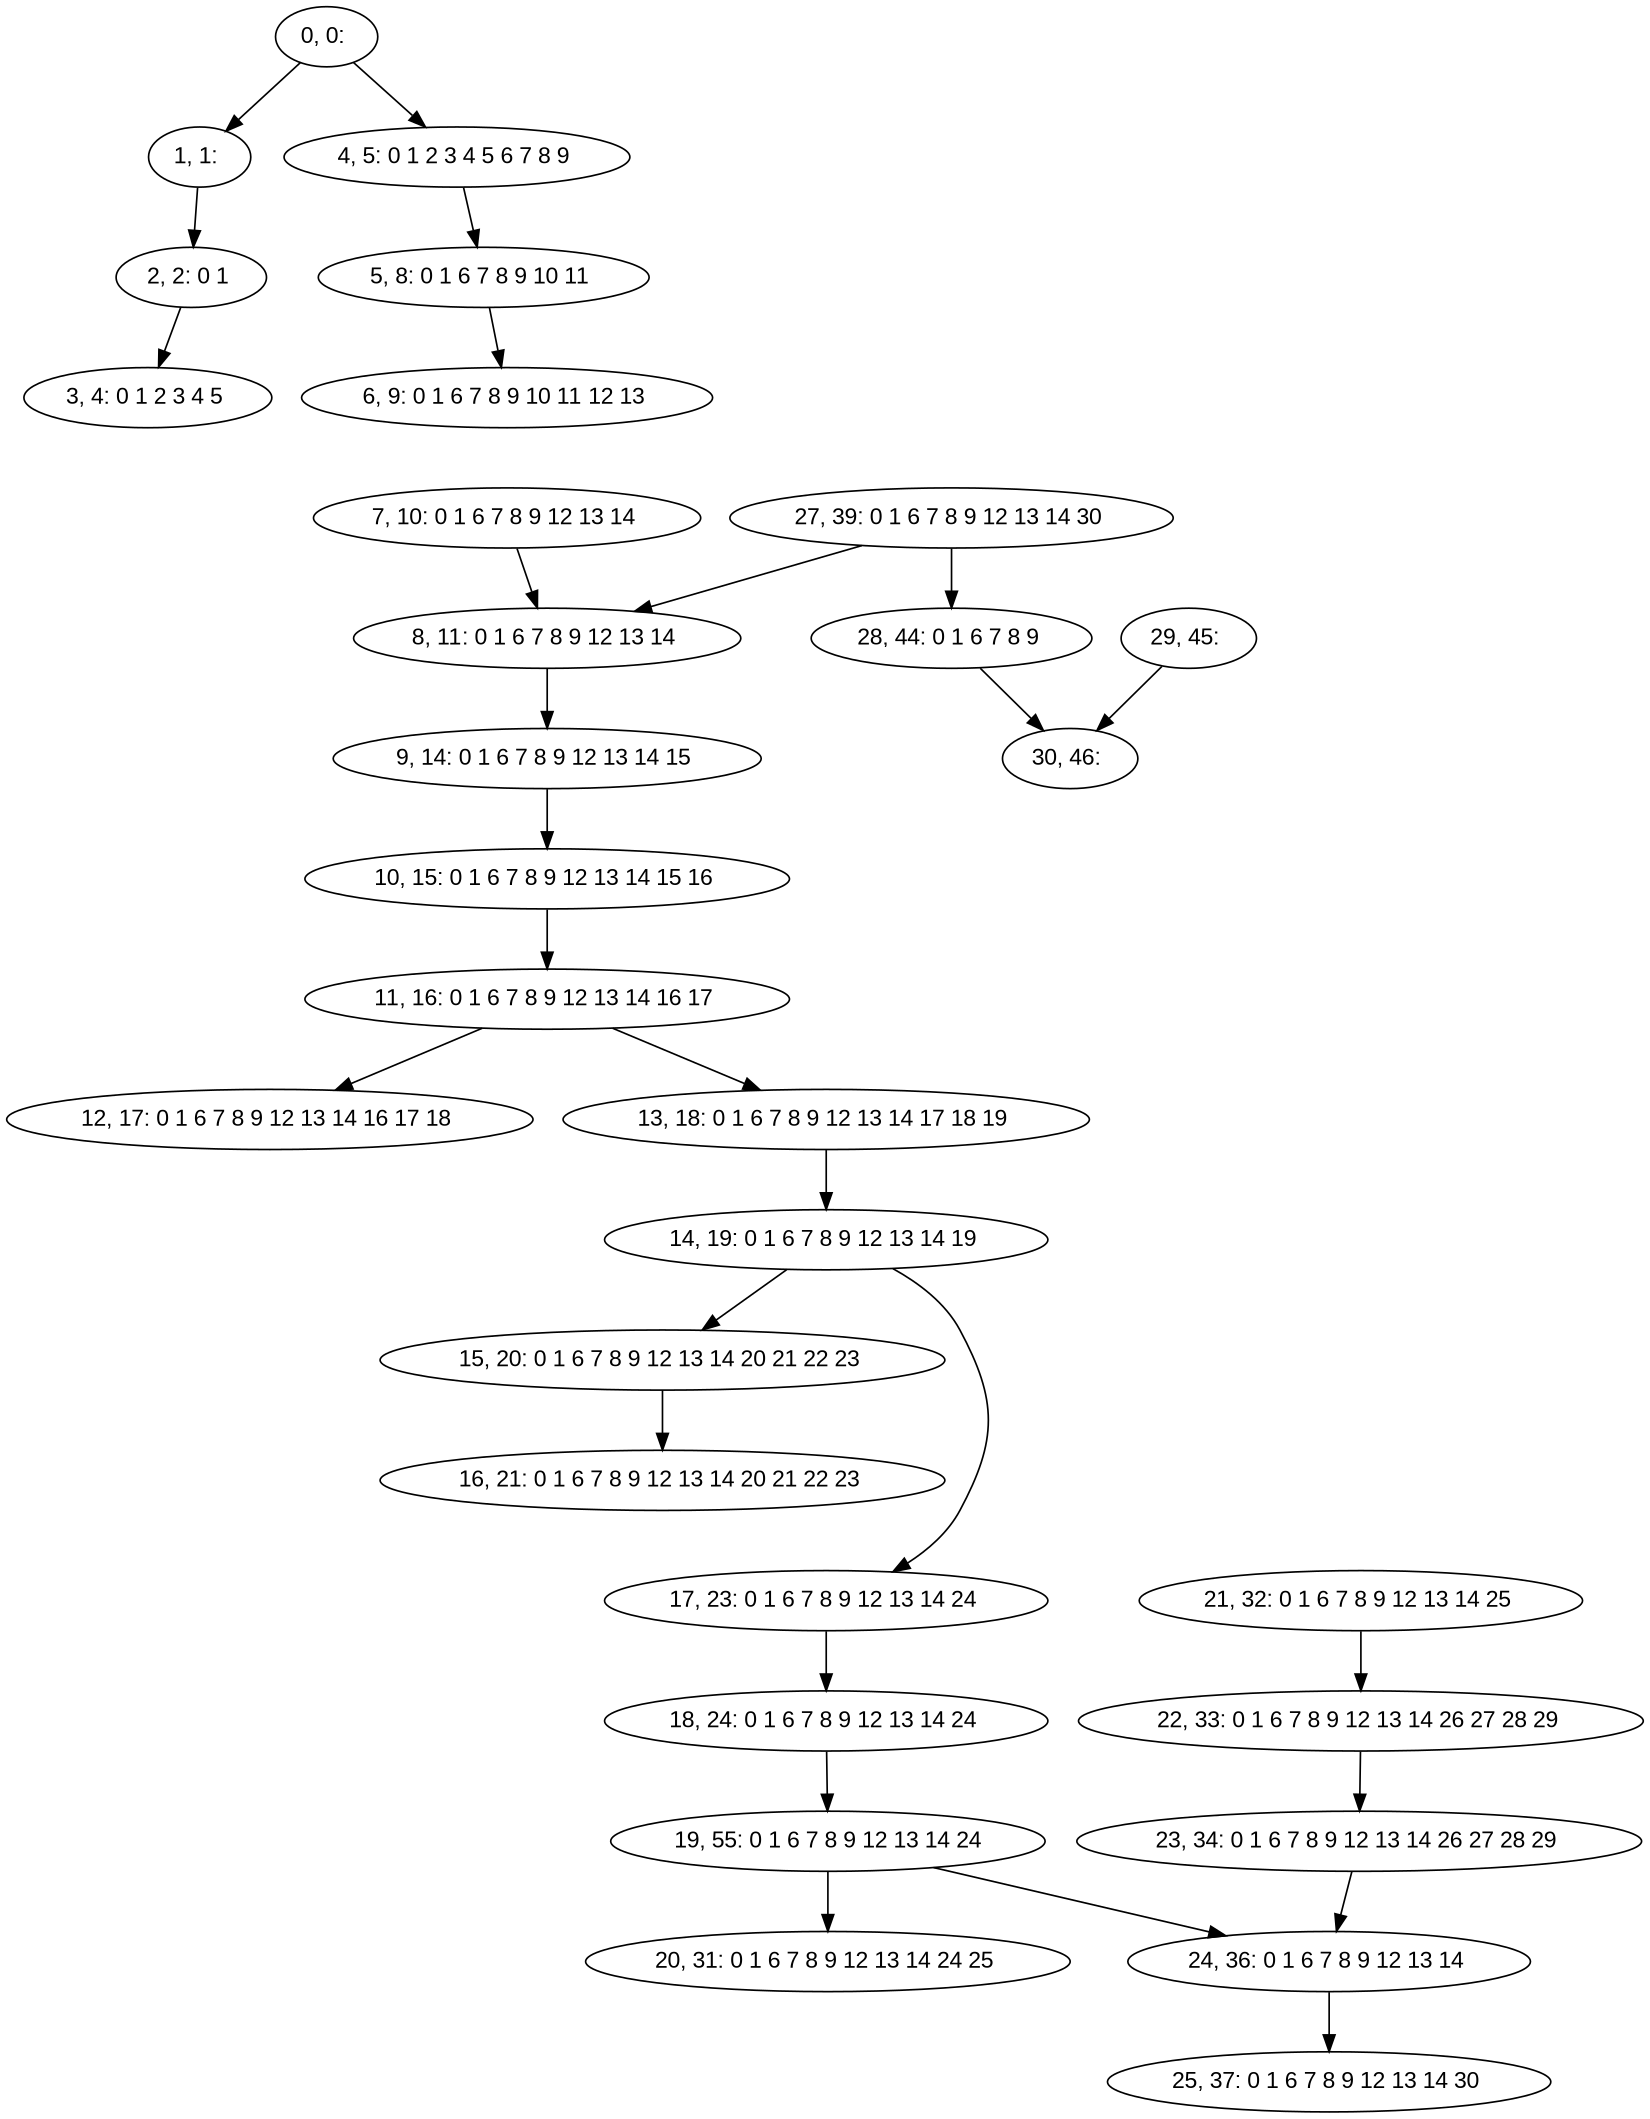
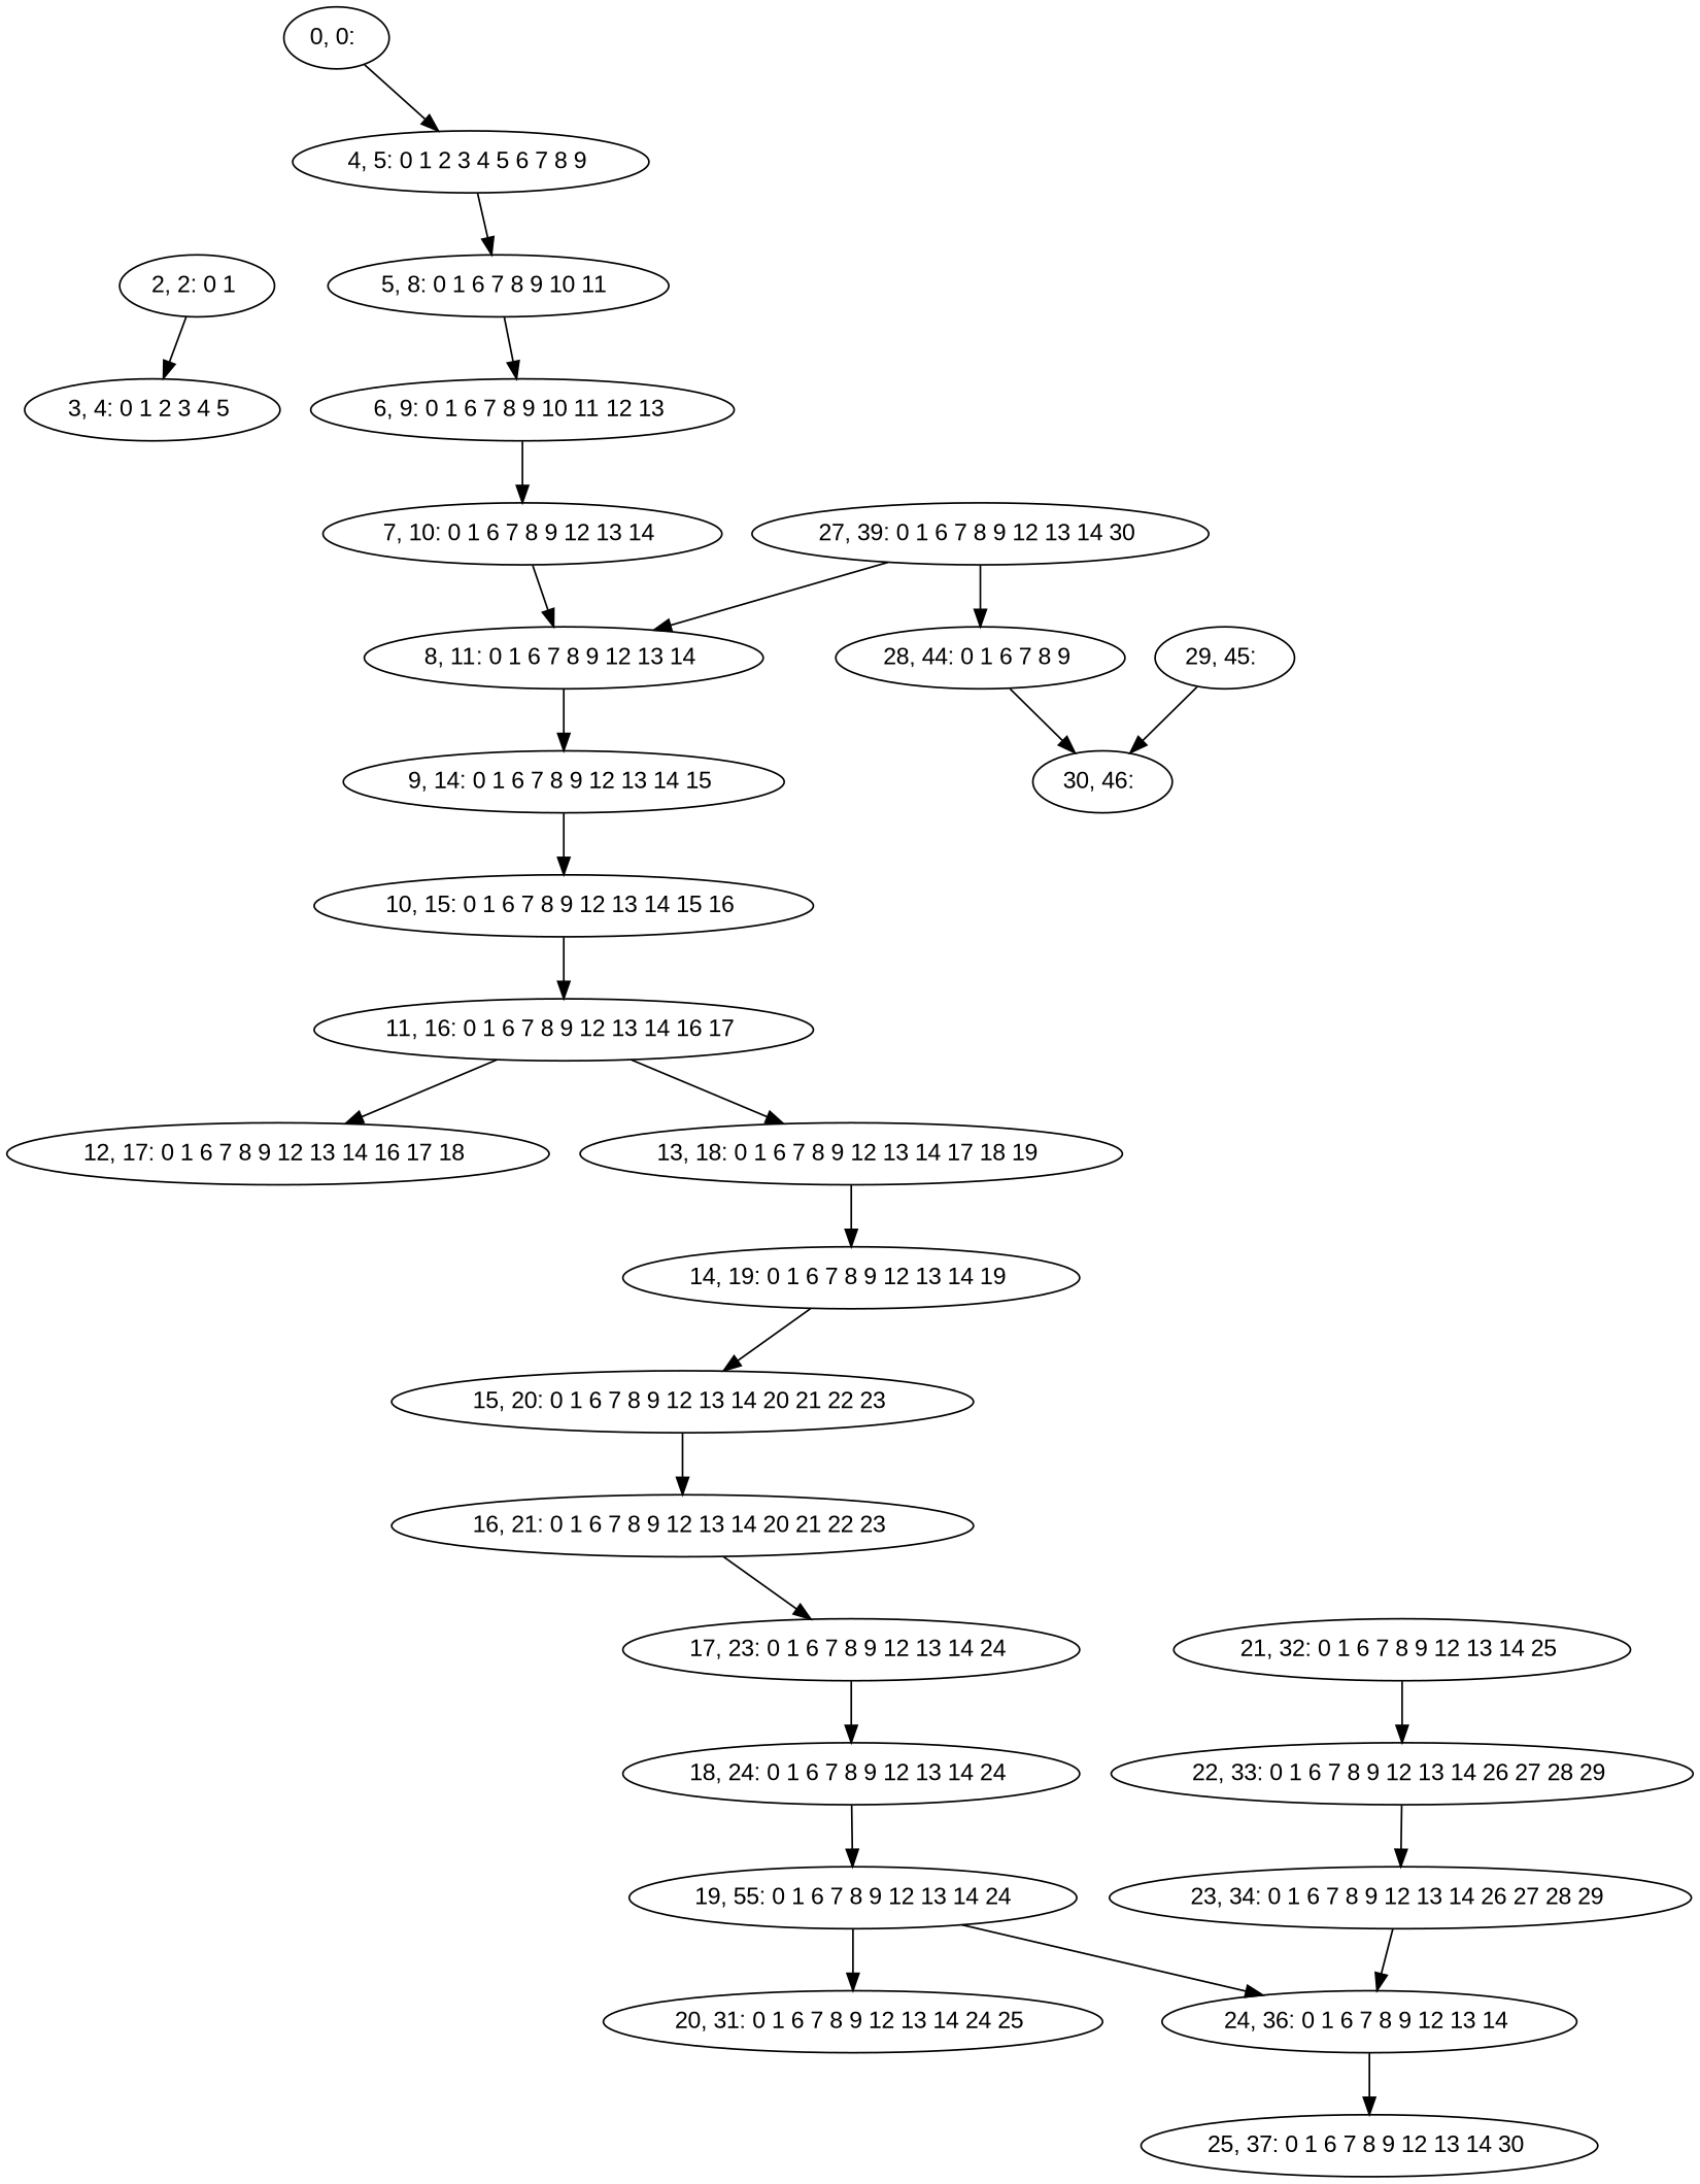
  digraph {
    fontname="Liberation Sans"
    node [fontname="Liberation Sans"]
    edge [fontname="Liberation Sans"]
    n1 [label="0, 0: "]
-   n2 [label="1, 1: "]
    n3 [label="4, 5: 0 1 2 3 4 5 6 7 8 9 "]
    n4 [label="2, 2: 0 1 "]
    n5 [label="3, 4: 0 1 2 3 4 5 "]
    n6 [label="5, 8: 0 1 6 7 8 9 10 11 "]
    n7 [label="6, 9: 0 1 6 7 8 9 10 11 12 13 "]
    n8 [label="7, 10: 0 1 6 7 8 9 12 13 14 "]
    n9 [label="8, 11: 0 1 6 7 8 9 12 13 14 "]
    n10 [label="9, 14: 0 1 6 7 8 9 12 13 14 15 "]
    n11 [label="10, 15: 0 1 6 7 8 9 12 13 14 15 16 "]
    n12 [label="11, 16: 0 1 6 7 8 9 12 13 14 16 17 "]
    n13 [label="12, 17: 0 1 6 7 8 9 12 13 14 16 17 18 "]
    n14 [label="13, 18: 0 1 6 7 8 9 12 13 14 17 18 19 "]
    n15 [label="14, 19: 0 1 6 7 8 9 12 13 14 19 "]
    n16 [label="15, 20: 0 1 6 7 8 9 12 13 14 20 21 22 23 "]
    n17 [label="16, 21: 0 1 6 7 8 9 12 13 14 20 21 22 23 "]
    n18 [label="17, 23: 0 1 6 7 8 9 12 13 14 24 "]
    n19 [label="18, 24: 0 1 6 7 8 9 12 13 14 24 "]
    n20 [label="19, 55: 0 1 6 7 8 9 12 13 14 24"]
    n21 [label="20, 31: 0 1 6 7 8 9 12 13 14 24 25 "]
    n22 [label="24, 36: 0 1 6 7 8 9 12 13 14 "]
    n23 [label="25, 37: 0 1 6 7 8 9 12 13 14 30 "]
    n24 [label="21, 32: 0 1 6 7 8 9 12 13 14 25 "]
    n25 [label="22, 33: 0 1 6 7 8 9 12 13 14 26 27 28 29 "]
    n26 [label="23, 34: 0 1 6 7 8 9 12 13 14 26 27 28 29 "]
    n27 [label="27, 39: 0 1 6 7 8 9 12 13 14 30 "]
    n28 [label="28, 44: 0 1 6 7 8 9 "]
    n29 [label="30, 46: "]
    n30 [label="29, 45: "]
-   n1 -> n2
    n1 -> n3
-   n2 -> n4
    n3 -> n6
    n4 -> n5
    n6 -> n7
+   n7 -> n8
    n8 -> n9
    n9 -> n10
    n10 -> n11
    n11 -> n12
    n12 -> n13
    n12 -> n14
    n14 -> n15
    n15 -> n16
    n16 -> n17
-   n15 -> n18
+   n17 -> n18
    n18 -> n19
    n19 -> n20
    n20 -> n21
    n20 -> n22
    n22 -> n23
    n24 -> n25
    n25 -> n26
    n26 -> n22
    n27 -> n9
    n27 -> n28
    n28 -> n29
    n30 -> n29
  }
